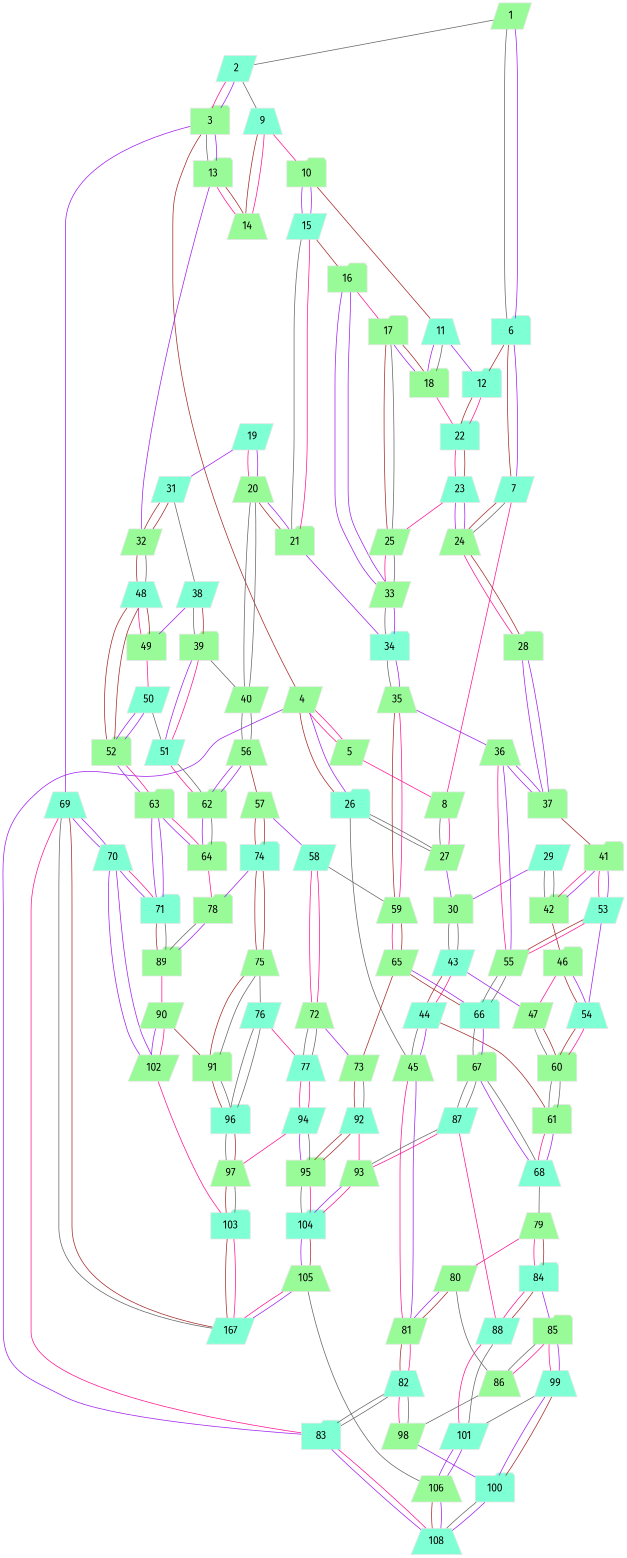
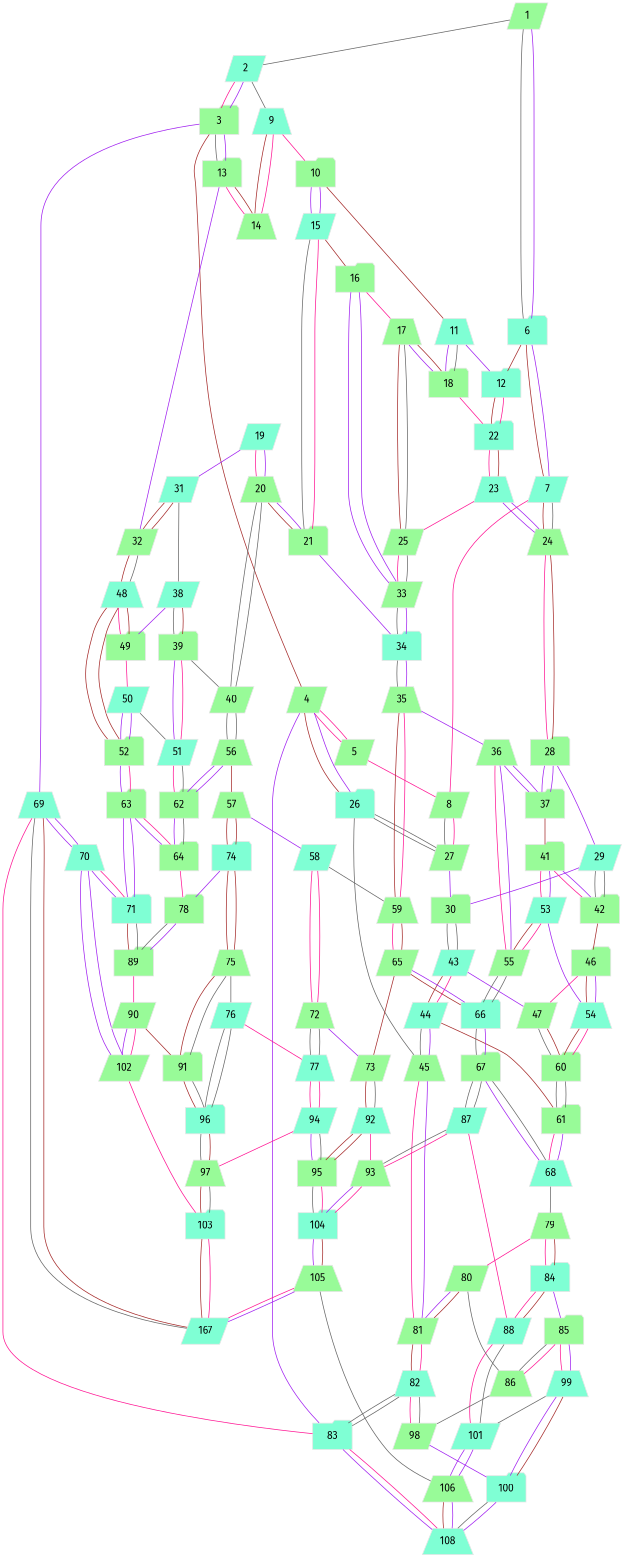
  graph {
    fontname="Fira Sans"
    node [color=gray90 fillcolor=palegreen fontname="Fira Sans" shape=folder style=filled]
    edge [color=purple fontname="Fira Sans"]
    1 [shape=parallelogram]
    2 [fillcolor=aquamarine shape=parallelogram]
    6 [fillcolor=aquamarine]
    3
    9 [fillcolor=aquamarine shape=trapezium]
    7 [fillcolor=aquamarine shape=parallelogram]
    12 [fillcolor=aquamarine]
    4 [shape=parallelogram]
    13
    69 [fillcolor=aquamarine shape=trapezium]
    10
    14 [shape=trapezium]
    5 [shape=parallelogram]
    26 [fillcolor=aquamarine]
    83 [fillcolor=aquamarine]
    32 [shape=parallelogram]
    70 [fillcolor=aquamarine shape=trapezium]
    n18 [fillcolor=aquamarine label=167 shape=parallelogram]
    8 [shape=parallelogram]
    27 [shape=parallelogram]
    45 [shape=trapezium]
    108 [fillcolor=aquamarine shape=trapezium]
    24 [shape=trapezium]
    22 [fillcolor=aquamarine]
    28
    30
    11 [fillcolor=aquamarine shape=trapezium]
    15 [fillcolor=aquamarine shape=parallelogram]
    18
    16
    21
    23 [fillcolor=aquamarine shape=trapezium]
    48 [fillcolor=aquamarine shape=trapezium]
    19 [fillcolor=aquamarine shape=parallelogram]
    20 [shape=trapezium]
    31 [fillcolor=aquamarine shape=parallelogram]
-   17
+   17 [shape=trapezium]
    33 [shape=parallelogram]
    34 [fillcolor=aquamarine]
    25 [shape=parallelogram]
    40 [shape=parallelogram]
    38 [fillcolor=aquamarine shape=parallelogram]
    56 [shape=trapezium]
    35 [shape=trapezium]
    29 [fillcolor=aquamarine shape=parallelogram]
    37
    81 [shape=parallelogram]
    43 [fillcolor=aquamarine shape=parallelogram]
    42
    41
    46
    44 [fillcolor=aquamarine shape=parallelogram]
    47 [shape=parallelogram]
    39
    49
    52
    36 [shape=trapezium]
    59 [shape=trapezium]
    55 [shape=parallelogram]
    65 [shape=parallelogram]
    66 [fillcolor=aquamarine]
    53 [fillcolor=aquamarine shape=parallelogram]
    51 [fillcolor=aquamarine shape=parallelogram]
    50 [fillcolor=aquamarine shape=parallelogram]
    62
    57 [shape=trapezium]
    54 [fillcolor=aquamarine shape=trapezium]
    61
    60
    68 [fillcolor=aquamarine shape=trapezium]
    82 [fillcolor=aquamarine shape=trapezium]
    63
    64
    71 [fillcolor=aquamarine]
    67
    58 [fillcolor=aquamarine shape=parallelogram]
    74 [fillcolor=aquamarine]
    72 [shape=trapezium]
    78
    75 [shape=trapezium]
    73 [shape=parallelogram]
    77 [fillcolor=aquamarine shape=trapezium]
    79 [shape=trapezium]
    89
    92 [fillcolor=aquamarine shape=trapezium]
    87 [fillcolor=aquamarine shape=parallelogram]
    88 [fillcolor=aquamarine shape=parallelogram]
    93 [shape=trapezium]
    80 [shape=parallelogram]
    84 [fillcolor=aquamarine]
    102 [shape=parallelogram]
    103 [fillcolor=aquamarine]
    90 [shape=parallelogram]
    94 [fillcolor=aquamarine shape=parallelogram]
    95
    76 [fillcolor=aquamarine shape=parallelogram]
    91
    96 [fillcolor=aquamarine]
    97 [shape=trapezium]
    86 [shape=trapezium]
    85
    98 [shape=parallelogram]
    100 [fillcolor=aquamarine]
    99 [fillcolor=aquamarine shape=trapezium]
    101 [fillcolor=aquamarine shape=parallelogram]
    104 [fillcolor=aquamarine]
    106 [shape=trapezium]
    105 [shape=trapezium]
    1 -- 2 [color=gray40]
    1 -- 6 [color=gray40]
    1 -- 6
    2 -- 3 [color=deeppink]
    2 -- 3
    2 -- 9 [color=gray40]
    6 -- 7 [color=brown]
    6 -- 7
    6 -- 12 [color=brown]
    3 -- 4 [color=brown]
    3 -- 13 [color=gray40]
    3 -- 13
    3 -- 69
    9 -- 10 [color=deeppink]
    9 -- 14 [color=brown]
    9 -- 14 [color=deeppink]
    7 -- 8 [color=deeppink]
    7 -- 24 [color=brown]
    7 -- 24 [color=gray40]
    12 -- 22 [color=brown]
    12 -- 22 [color=deeppink]
    4 -- 5 [color=deeppink]
    4 -- 5 [color=deeppink]
    4 -- 26 [color=brown]
    4 -- 26
    4 -- 83
    13 -- 14 [color=deeppink]
    13 -- 14 [color=brown]
    13 -- 32
    69 -- 83 [color=deeppink]
    69 -- 70
    69 -- 70
    69 -- n18 [color=gray40]
    69 -- n18 [color=brown]
    10 -- 11 [color=brown]
    10 -- 15
    10 -- 15
    5 -- 8 [color=deeppink]
    26 -- 27 [color=gray40]
    26 -- 27 [color=gray40]
    26 -- 45 [color=gray40]
    83 -- 108
    83 -- 108 [color=deeppink]
    32 -- 48 [color=brown]
    32 -- 48 [color=gray40]
    70 -- 71
    70 -- 71 [color=deeppink]
    70 -- 102
    70 -- 102
    8 -- 27 [color=gray40]
    8 -- 27 [color=deeppink]
    27 -- 30
    45 -- 81 [color=deeppink]
    45 -- 81
    24 -- 28 [color=deeppink]
    24 -- 28 [color=brown]
    22 -- 23 [color=deeppink]
    22 -- 23 [color=brown]
+   28 -- 29
    28 -- 37
    28 -- 37
    30 -- 43 [color=gray40]
    30 -- 43 [color=gray40]
    11 -- 12
    11 -- 18
    11 -- 18 [color=gray40]
    15 -- 16 [color=brown]
    15 -- 21 [color=gray40]
    15 -- 21 [color=deeppink]
    18 -- 22 [color=deeppink]
    16 -- 17 [color=deeppink]
    16 -- 33
    16 -- 33
    21 -- 34
    23 -- 24
    23 -- 24
    23 -- 25 [color=deeppink]
    48 -- 49 [color=deeppink]
    48 -- 49 [color=brown]
    48 -- 52 [color=brown]
    48 -- 52 [color=brown]
    19 -- 20 [color=deeppink]
    19 -- 20
    19 -- 31
    20 -- 21 [color=brown]
    20 -- 21
    20 -- 40 [color=gray40]
    20 -- 40 [color=gray40]
    31 -- 32 [color=brown]
    31 -- 32 [color=brown]
    31 -- 38 [color=gray40]
    17 -- 18
    17 -- 18 [color=brown]
    17 -- 25 [color=brown]
    17 -- 25 [color=gray40]
    33 -- 34 [color=gray40]
    33 -- 34
    34 -- 35 [color=gray40]
    34 -- 35
    25 -- 33 [color=deeppink]
    25 -- 33 [color=gray40]
    40 -- 56 [color=gray40]
    40 -- 56 [color=gray40]
    38 -- 39 [color=gray40]
    38 -- 39 [color=brown]
    38 -- 49
    56 -- 62
    56 -- 62
    56 -- 57 [color=brown]
    35 -- 36
    35 -- 59 [color=brown]
    35 -- 59 [color=deeppink]
    29 -- 30
    29 -- 42 [color=gray40]
    29 -- 42 [color=gray40]
    37 -- 41 [color=brown]
    81 -- 82 [color=brown]
    81 -- 82 [color=deeppink]
    43 -- 44 [color=brown]
    43 -- 44 [color=deeppink]
    43 -- 47
    42 -- 46 [color=brown]
    41 -- 42 [color=deeppink]
    41 -- 42
    41 -- 53 [color=deeppink]
    41 -- 53
    46 -- 47 [color=deeppink]
    46 -- 54 [color=brown]
    46 -- 54
    44 -- 45 [color=gray40]
    44 -- 45
    44 -- 61 [color=brown]
    47 -- 60 [color=gray40]
    47 -- 60 [color=brown]
    39 -- 40 [color=gray40]
    39 -- 51
    39 -- 51 [color=deeppink]
    49 -- 50 [color=deeppink]
    52 -- 63
    52 -- 63 [color=deeppink]
    36 -- 37
    36 -- 37
    36 -- 55 [color=deeppink]
    36 -- 55
    59 -- 65 [color=deeppink]
    59 -- 65 [color=brown]
    55 -- 66 [color=gray40]
    55 -- 66 [color=gray40]
    65 -- 66 [color=brown]
    65 -- 66
    65 -- 73 [color=brown]
    66 -- 67 [color=gray40]
    66 -- 67
    53 -- 55 [color=brown]
    53 -- 55 [color=deeppink]
    53 -- 54
    51 -- 62 [color=deeppink]
    51 -- 62 [color=gray40]
    50 -- 52
    50 -- 52
    50 -- 51 [color=gray40]
    62 -- 64
    62 -- 64 [color=gray40]
    57 -- 58
    57 -- 74 [color=brown]
    57 -- 74 [color=brown]
    54 -- 60 [color=brown]
    54 -- 60 [color=deeppink]
    61 -- 68 [color=deeppink]
    61 -- 68
    60 -- 61 [color=gray40]
    60 -- 61 [color=gray40]
    68 -- 79 [color=gray40]
    82 -- 83 [color=gray40]
    82 -- 83 [color=gray40]
    82 -- 98 [color=deeppink]
    82 -- 98 [color=gray40]
    63 -- 64
    63 -- 64 [color=deeppink]
    63 -- 71
    63 -- 71
    64 -- 78 [color=deeppink]
    71 -- 89 [color=brown]
    71 -- 89 [color=gray40]
    67 -- 68
    67 -- 68 [color=gray40]
    67 -- 87 [color=gray40]
    67 -- 87 [color=gray40]
    58 -- 59 [color=gray40]
    58 -- 72 [color=deeppink]
    58 -- 72 [color=deeppink]
    74 -- 78
    74 -- 75 [color=brown]
    74 -- 75 [color=brown]
    72 -- 73
    72 -- 77 [color=gray40]
    72 -- 77 [color=gray40]
    78 -- 89 [color=gray40]
    78 -- 89
    75 -- 76 [color=gray40]
    75 -- 91 [color=brown]
    75 -- 91 [color=gray40]
    73 -- 92 [color=brown]
    73 -- 92 [color=gray40]
    77 -- 94 [color=deeppink]
    77 -- 94 [color=deeppink]
    79 -- 80 [color=deeppink]
    79 -- 84 [color=deeppink]
    79 -- 84 [color=brown]
    89 -- 90 [color=deeppink]
    92 -- 93 [color=deeppink]
    92 -- 95 [color=brown]
    92 -- 95 [color=brown]
    87 -- 88 [color=deeppink]
    87 -- 93 [color=gray40]
    87 -- 93 [color=deeppink]
    88 -- 101 [color=deeppink]
    88 -- 101 [color=gray40]
    93 -- 104
    93 -- 104 [color=deeppink]
    80 -- 81
    80 -- 81 [color=brown]
    80 -- 86 [color=gray40]
    84 -- 88 [color=deeppink]
    84 -- 88 [color=brown]
    84 -- 85
    102 -- 103 [color=deeppink]
    103 -- n18 [color=brown]
    103 -- n18 [color=deeppink]
    90 -- 102
    90 -- 102 [color=deeppink]
    90 -- 91 [color=brown]
    94 -- 95
    94 -- 95 [color=gray40]
    94 -- 97 [color=deeppink]
    95 -- 104 [color=gray40]
    95 -- 104 [color=deeppink]
    76 -- 77 [color=deeppink]
    76 -- 96 [color=gray40]
    76 -- 96 [color=gray40]
    91 -- 96 [color=brown]
    91 -- 96 [color=gray40]
    96 -- 97 [color=gray40]
    96 -- 97 [color=brown]
    97 -- 103 [color=brown]
    97 -- 103 [color=gray40]
    86 -- 98 [color=gray40]
    85 -- 86 [color=gray40]
    85 -- 86 [color=deeppink]
    85 -- 99 [color=deeppink]
    85 -- 99
    98 -- 100
    100 -- 108 [color=gray40]
    100 -- 108
    99 -- 100
    99 -- 100 [color=brown]
    99 -- 101 [color=gray40]
    101 -- 106
    101 -- 106
    104 -- 105
    104 -- 105 [color=brown]
    106 -- 108 [color=brown]
    106 -- 108
    105 -- n18 [color=deeppink]
    105 -- n18
    105 -- 106 [color=gray40]
  }
